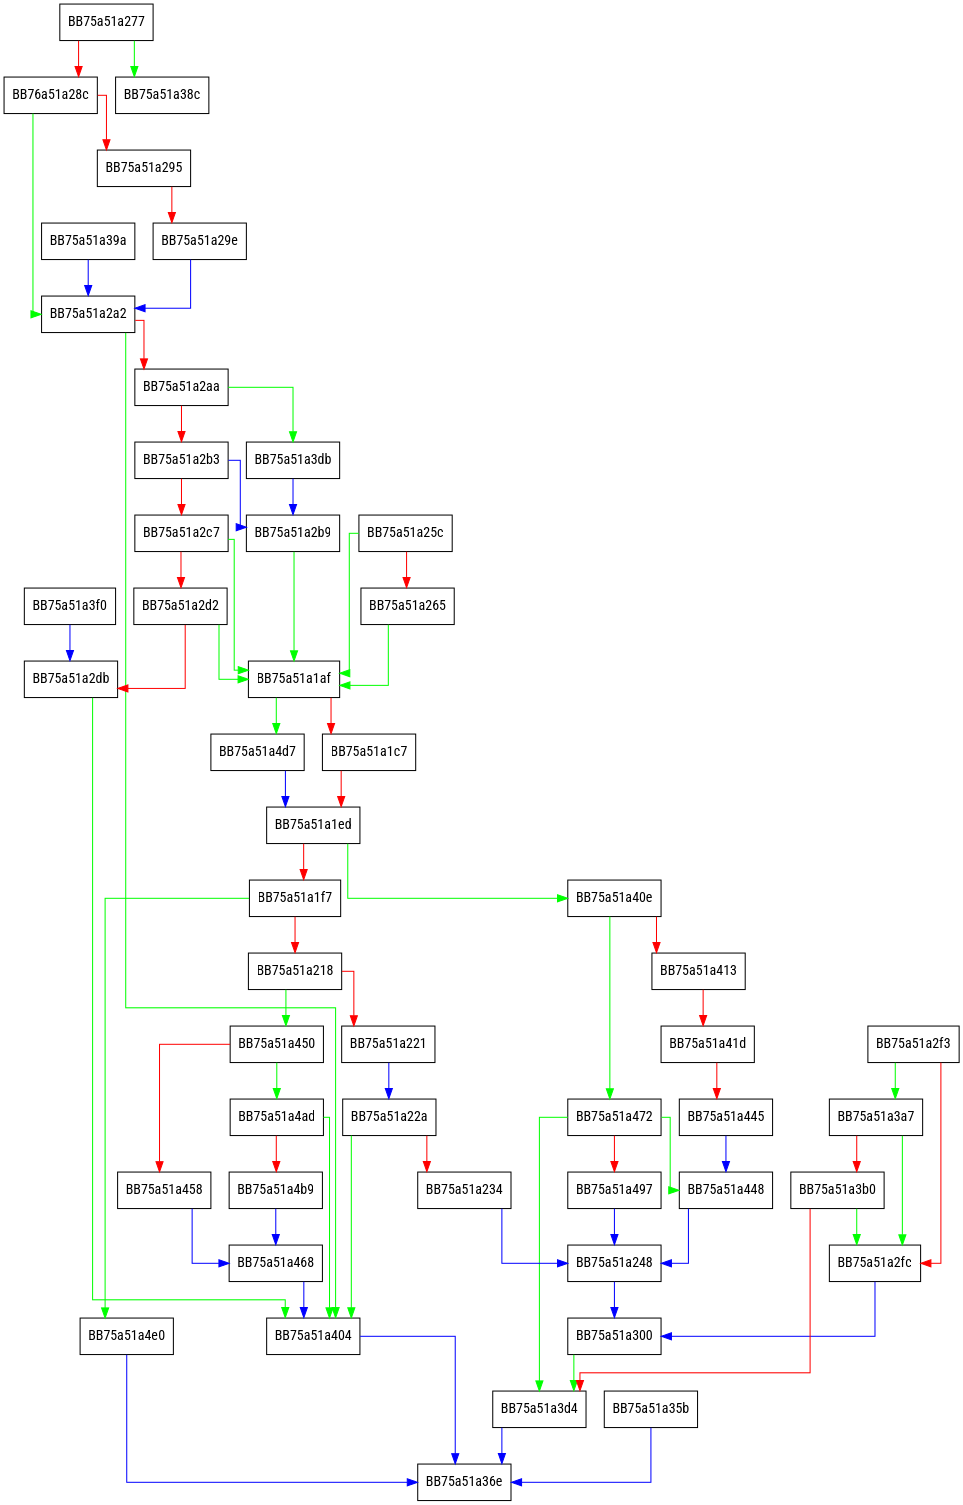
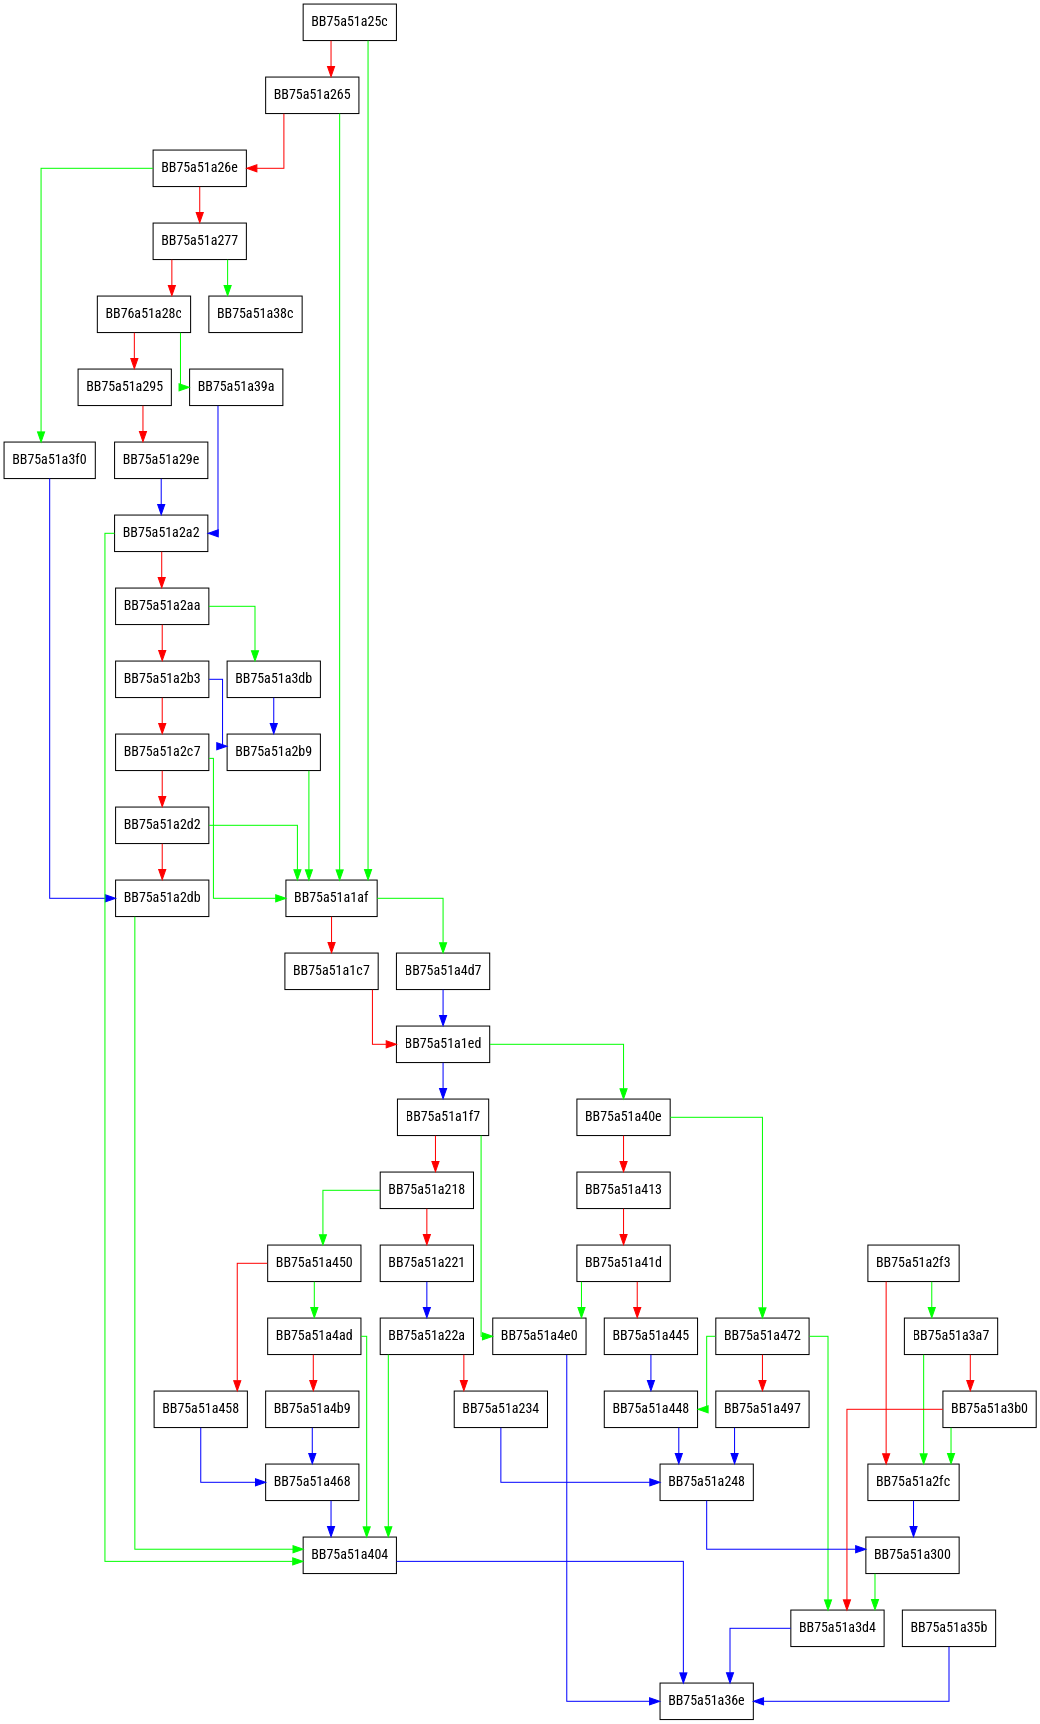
  digraph {
    fontname="Roboto Condensed"
    splines=ortho
    node [fontname="Roboto Condensed" shape=box]
    edge [color=green fontname="Roboto Condensed"]
    BB75a51a25c
    BB75a51a1af
    BB75a51a265
    BB75a51a4d7
    BB75a51a1c7
+   BB75a51a26e
    BB75a51a1ed
    BB75a51a40e
    BB75a51a1f7
    BB75a51a472
    BB75a51a413
    BB75a51a4e0
    BB75a51a218
    BB75a51a3d4
    BB75a51a497
    BB75a51a448
    BB75a51a41d
    BB75a51a36e
    BB75a51a450
    BB75a51a221
    BB75a51a4ad
    BB75a51a458
    BB75a51a22a
    BB75a51a404
    BB75a51a4b9
    BB75a51a468
    BB75a51a234
    BB75a51a248
    BB75a51a300
    BB75a51a3f0
    BB75a51a277
    BB75a51a2db
    BB75a51a38c
    n34 [label=BB76a51a28c]
    BB75a51a39a
    BB75a51a295
    BB75a51a29e
    BB75a51a2a2
    BB75a51a2aa
    BB75a51a3db
    BB75a51a2b3
    BB75a51a2b9
    BB75a51a2c7
    BB75a51a2d2
    BB75a51a2f3
    BB75a51a3a7
    BB75a51a2fc
    BB75a51a3b0
    BB75a51a35b
    BB75a51a445
    BB75a51a25c -> BB75a51a1af
    BB75a51a25c -> BB75a51a265 [color=red]
    BB75a51a1af -> BB75a51a4d7
    BB75a51a1af -> BB75a51a1c7 [color=red]
    BB75a51a265 -> BB75a51a1af
+   BB75a51a265 -> BB75a51a26e [color=red]
    BB75a51a4d7 -> BB75a51a1ed [color=blue]
    BB75a51a1c7 -> BB75a51a1ed [color=red]
+   BB75a51a26e -> BB75a51a3f0
+   BB75a51a26e -> BB75a51a277 [color=red]
    BB75a51a1ed -> BB75a51a40e
-   BB75a51a1ed -> BB75a51a1f7 [color=red]
+   BB75a51a1ed -> BB75a51a1f7 [color=blue]
    BB75a51a40e -> BB75a51a472
    BB75a51a40e -> BB75a51a413 [color=red]
    BB75a51a1f7 -> BB75a51a4e0
    BB75a51a1f7 -> BB75a51a218 [color=red]
    BB75a51a472 -> BB75a51a3d4
    BB75a51a472 -> BB75a51a497 [color=red]
    BB75a51a472 -> BB75a51a448
    BB75a51a413 -> BB75a51a41d [color=red]
    BB75a51a4e0 -> BB75a51a36e [color=blue]
    BB75a51a218 -> BB75a51a450
    BB75a51a218 -> BB75a51a221 [color=red]
    BB75a51a3d4 -> BB75a51a36e [color=blue]
    BB75a51a497 -> BB75a51a248 [color=blue]
    BB75a51a448 -> BB75a51a248 [color=blue]
+   BB75a51a41d -> BB75a51a4e0
    BB75a51a41d -> BB75a51a445 [color=red]
    BB75a51a450 -> BB75a51a4ad
    BB75a51a450 -> BB75a51a458 [color=red]
    BB75a51a221 -> BB75a51a22a [color=blue]
    BB75a51a4ad -> BB75a51a404
    BB75a51a4ad -> BB75a51a4b9 [color=red]
    BB75a51a458 -> BB75a51a468 [color=blue]
    BB75a51a22a -> BB75a51a404
    BB75a51a22a -> BB75a51a234 [color=red]
    BB75a51a404 -> BB75a51a36e [color=blue]
    BB75a51a4b9 -> BB75a51a468 [color=blue]
    BB75a51a468 -> BB75a51a404 [color=blue]
    BB75a51a234 -> BB75a51a248 [color=blue]
    BB75a51a248 -> BB75a51a300 [color=blue]
    BB75a51a300 -> BB75a51a3d4
    BB75a51a3f0 -> BB75a51a2db [color=blue]
    BB75a51a277 -> BB75a51a38c
    BB75a51a277 -> n34 [color=red]
    BB75a51a2db -> BB75a51a404
-   n34 -> BB75a51a2a2
+   n34 -> BB75a51a39a
    n34 -> BB75a51a295 [color=red]
    BB75a51a39a -> BB75a51a2a2 [color=blue]
    BB75a51a295 -> BB75a51a29e [color=red]
    BB75a51a29e -> BB75a51a2a2 [color=blue]
    BB75a51a2a2 -> BB75a51a404
    BB75a51a2a2 -> BB75a51a2aa [color=red]
    BB75a51a2aa -> BB75a51a3db
    BB75a51a2aa -> BB75a51a2b3 [color=red]
    BB75a51a3db -> BB75a51a2b9 [color=blue]
    BB75a51a2b3 -> BB75a51a2b9 [color=blue]
    BB75a51a2b3 -> BB75a51a2c7 [color=red]
    BB75a51a2b9 -> BB75a51a1af
    BB75a51a2c7 -> BB75a51a1af
    BB75a51a2c7 -> BB75a51a2d2 [color=red]
    BB75a51a2d2 -> BB75a51a1af
    BB75a51a2d2 -> BB75a51a2db [color=red]
    BB75a51a2f3 -> BB75a51a3a7
    BB75a51a2f3 -> BB75a51a2fc [color=red]
    BB75a51a3a7 -> BB75a51a2fc
    BB75a51a3a7 -> BB75a51a3b0 [color=red]
    BB75a51a2fc -> BB75a51a300 [color=blue]
    BB75a51a3b0 -> BB75a51a3d4 [color=red]
    BB75a51a3b0 -> BB75a51a2fc
    BB75a51a35b -> BB75a51a36e [color=blue]
    BB75a51a445 -> BB75a51a448 [color=blue]
  }
